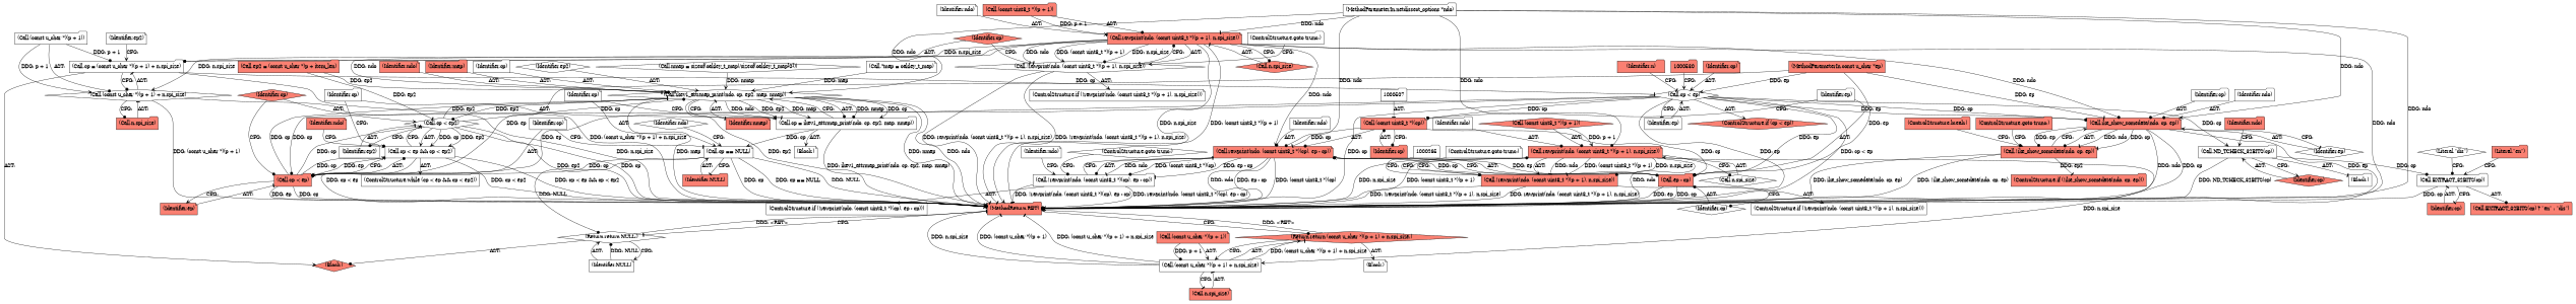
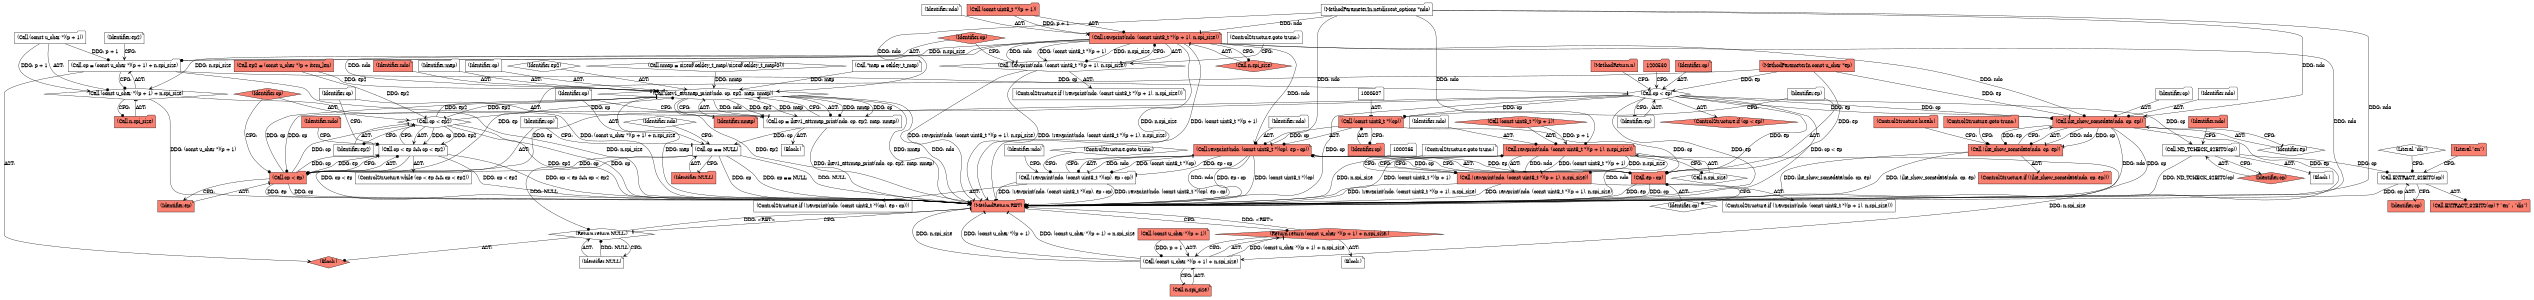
  digraph {
    node [fillcolor=white shape=folder style=filled]
    edge [arrowhead=vee]
    n1 [label="(MethodParameterIn,netdissect_options *ndo)"]
    n2 [fillcolor=salmon label="(Call,rawprint(ndo, (const uint8_t *)(p + 1), n.spi_size))" shape=note]
    n3 [fillcolor=salmon label="(Call,rawprint(ndo, (const uint8_t *)(p + 1), n.spi_size))" shape=note]
    n4 [label="(Call,ikev1_attrmap_print(ndo, cp, ep2, map, nmap))" shape=diamond]
    n5 [fillcolor=salmon label="(Call,rawprint(ndo, (const uint8_t *)(cp), ep - cp))" shape=note]
    n6 [fillcolor=salmon label="(Call,ike_show_somedata(ndo, cp, ep))" shape=note]
    n7 [fillcolor=salmon label="(MethodReturn,RET)"]
    n8 [fillcolor=salmon label="(Call,!rawprint(ndo, (const uint8_t *)(p + 1), n.spi_size))"]
    n9 [label="(Call,(const u_char *)(p + 1) + n.spi_size)"]
    n10 [label="(Call,n.spi_size)" shape=diamond]
    n11 [label="(Call,!rawprint(ndo, (const uint8_t *)(p + 1), n.spi_size))" shape=diamond]
    n12 [label="(Call,cp = (const u_char *)(p + 1) + n.spi_size)"]
    n13 [label="(Call,(const u_char *)(p + 1) + n.spi_size)" shape=diamond]
    n14 [fillcolor=salmon label="(Call,n.spi_size)" shape=diamond]
    n15 [label="(Call,cp < ep2)" shape=diamond]
    n16 [label="(Call,cp = ikev1_attrmap_print(ndo, cp, ep2, map, nmap))"]
    n17 [fillcolor=salmon label="(Identifier,nmap)" shape=note]
    n18 [fillcolor=salmon label="(Call,ep - cp)"]
    n19 [label="(Call,!rawprint(ndo, (const uint8_t *)(cp), ep - cp))"]
    n20 [fillcolor=salmon label="(Call,!ike_show_somedata(ndo, cp, ep))" shape=note]
    n21 [label="(Identifier,ep)" shape=diamond]
    n22 [fillcolor=salmon label="(Return,return (const u_char *)(p + 1) + n.spi_size;)" shape=diamond]
    n23 [label="(Return,return NULL;)" shape=diamond]
    n24 [label="(ControlStructure,if (!rawprint(ndo, (const uint8_t *)(p + 1), n.spi_size)))"]
    n25 [fillcolor=salmon label="(Call,n.spi_size)" shape=note]
    n26 [label="(Block,)" shape=note]
    n27 [label="(ControlStructure,if (!rawprint(ndo, (const uint8_t *)(p + 1), n.spi_size)))" shape=note]
    n28 [label="(Call,cp < ep)" shape=diamond]
    n29 [fillcolor=salmon label="(Block,)" shape=diamond]
    n30 [fillcolor=salmon label="(Call,n.spi_size)"]
    n31 [fillcolor=salmon label="(Call,cp < ep)"]
    n32 [label="(Call,ND_TCHECK_32BITS(cp))"]
    n33 [fillcolor=salmon label="(Call,(const uint8_t *)(cp))" shape=note]
    n34 [fillcolor=salmon label="(ControlStructure,if (cp < ep))" shape=diamond]
    n35 [label="(Identifier,ep)"]
    n36 [label="(Call,cp < ep && cp < ep2)" shape=note]
    n37 [fillcolor=salmon label="(Identifier,ep)" shape=note]
    n38 [label="(Call,EXTRACT_32BITS(cp))"]
    n39 [label="(Block,)"]
    n40 [fillcolor=salmon label="(Identifier,cp)" shape=diamond]
    n41 [fillcolor=salmon label="(Identifier,cp)"]
    n42 [label="(Identifier,cp)" shape=diamond]
    n43 [label="(ControlStructure,while (cp < ep && cp < ep2))"]
    n44 [label="(Identifier,ep2)"]
    n45 [label="(Call,cp == NULL)" shape=note]
    n46 [label="(Block,)" shape=note]
    n47 [fillcolor=salmon label="(Identifier,NULL)"]
    n48 [label="(Identifier,NULL)" shape=note]
    n49 [fillcolor=salmon label="(Call,EXTRACT_32BITS(cp) ? \"en\" : \"dis\")"]
    n50 [fillcolor=salmon label="(Identifier,cp)"]
    n51 [label="(ControlStructure,if (!rawprint(ndo, (const uint8_t *)(cp), ep - cp)))"]
    n52 [fillcolor=salmon label="(ControlStructure,if (!ike_show_somedata(ndo, cp, ep)))"]
    n53 [fillcolor=salmon label="(Identifier,ndo)" shape=note]
    n54 [fillcolor=salmon label="(Identifier,cp)" shape=diamond]
    n55 [label="(Identifier,cp)"]
    n56 [label="(Identifier,ndo)"]
    n57 [fillcolor=salmon label="(Call,(const u_char *)(p + 1))" shape=note]
    n58 [label="(Identifier,ep2)" shape=note]
    n59 [label="(ControlStructure,goto trunc;)"]
    n60 [label="(Literal,\"dis\")" shape=diamond]
    n61 [fillcolor=salmon label="(Identifier,cp)" shape=diamond]
    n62 [label="(Identifier,ep)"]
    n63 [label="(Identifier,ep2)" shape=diamond]
    n64 [label="(Call,nmap = sizeof(oakley_t_map)/sizeof(oakley_t_map[0]))" shape=diamond]
    n65 [label="(Identifier,ndo)" shape=diamond]
    n66 [fillcolor=salmon label="(ControlStructure,break;)"]
    n67 [fillcolor=salmon label="(Call,(const uint8_t *)(p + 1))" shape=diamond]
    n68 [label="(Identifier,cp)" shape=note]
    n69 [label="(ControlStructure,goto trunc;)" shape=note]
    n70 [label="(Identifier,ndo)"]
    n71 [label="(Call,*map = oakley_t_map)" shape=note]
    n72 [label="(Identifier,cp)"]
    n73 [fillcolor=salmon label="(Identifier,ndo)" shape=note]
-   n74 [fillcolor=salmon label="(Identifier,map)"]
+   n74 [label="(Identifier,map)"]
    n75 [label="(Identifier,cp)" shape=note]
    n76 [fillcolor=salmon label="(ControlStructure,goto trunc;)"]
    n77 [label="(Identifier,ndo)" shape=note]
    n78 [fillcolor=salmon label="(Identifier,cp)" shape=note]
    n79 [label="(Identifier,ndo)"]
    n80 [fillcolor=salmon label="(Literal,\"en\")"]
    n81 [label="(Identifier,cp)"]
    n82 [label="(ControlStructure,goto trunc;)" shape=diamond]
    n83 [fillcolor=salmon label="(Call,(const uint8_t *)(p + 1))"]
    n84 [fillcolor=salmon label="(Identifier,ndo)"]
    n85 [label="(Call,(const u_char *)(p + 1))"]
    n86 [label="(Identifier,ndo)" shape=note]
-   n87 [fillcolor=salmon label="(Identifier,n)"]
+   n87 [fillcolor=salmon label="(MethodReturn,n)"]
    n88 [fillcolor=salmon label="(MethodParameterIn,const u_char *ep)"]
    n89 [fillcolor=salmon label="(Call,ep2 = (const u_char *)p + item_len)"]
    1000265
-   1000530 [fillcolor=salmon]
+   1000530 [fillcolor=salmon label=1200530]
    1000507
    n1 -> n2 [arrowhead=dot label="DDG: ndo"]
    n1 -> n3 [arrowhead=tee label="DDG: ndo"]
    n1 -> n4 [label="DDG: ndo"]
    n1 -> n5 [arrowhead=dot label="DDG: ndo"]
    n1 -> n6 [label="DDG: ndo"]
    n1 -> n7 [arrowhead=tee label="DDG: ndo"]
    n2 -> n7 [label="DDG: (const uint8_t *)(p + 1)"]
    n2 -> n7 [arrowhead=tee label="DDG: ndo"]
    n2 -> n7 [arrowhead=tee label="DDG: n.spi_size"]
    n2 -> n8 [label="AST: "]
    n2 -> n8 [arrowhead=tee label="DDG: ndo"]
    n2 -> n8 [arrowhead=tee label="DDG: (const uint8_t *)(p + 1)"]
    n2 -> n8 [arrowhead=dot label="DDG: n.spi_size"]
    n2 -> n9 [label="DDG: n.spi_size"]
    n2 -> n10 [arrowhead=dot label="CFG: "]
    n3 -> n4 [label="DDG: ndo"]
    n3 -> n5 [label="DDG: ndo"]
    n3 -> n6 [arrowhead=dot label="DDG: ndo"]
    n3 -> n7 [arrowhead=tee label="DDG: ndo"]
    n3 -> n7 [label="DDG: n.spi_size"]
    n3 -> n7 [arrowhead=tee label="DDG: (const uint8_t *)(p + 1)"]
    n3 -> n11 [arrowhead=tee label="AST: "]
    n3 -> n11 [arrowhead=tee label="DDG: ndo"]
    n3 -> n11 [label="DDG: (const uint8_t *)(p + 1)"]
    n3 -> n11 [arrowhead=dot label="DDG: n.spi_size"]
    n3 -> n12 [arrowhead=dot label="DDG: n.spi_size"]
    n3 -> n13 [label="DDG: n.spi_size"]
    n3 -> n14 [arrowhead=dot label="CFG: "]
    n4 -> n7 [arrowhead=tee label="DDG: ep2"]
    n4 -> n7 [label="DDG: nmap"]
    n4 -> n7 [label="DDG: map"]
    n4 -> n7 [label="DDG: ndo"]
-   n4 -> n15 [arrowhead=dot label="DDG: ep2"]
+   n4 -> n15 [arrowhead=tee label="DDG: ep2"]
    n4 -> n16 [arrowhead=dot label="AST: "]
    n4 -> n16 [arrowhead=dot label="DDG: nmap"]
    n4 -> n16 [label="DDG: cp"]
    n4 -> n16 [arrowhead=tee label="DDG: ndo"]
    n4 -> n16 [arrowhead=tee label="DDG: ep2"]
    n4 -> n16 [label="DDG: map"]
    n4 -> n17 [arrowhead=tee label="CFG: "]
    n5 -> n7 [label="DDG: ep - cp"]
    n5 -> n7 [label="DDG: (const uint8_t *)(cp)"]
    n5 -> n7 [arrowhead=dot label="DDG: ndo"]
    n5 -> n18 [arrowhead=dot label="CFG: "]
    n5 -> n19 [arrowhead=dot label="AST: "]
    n5 -> n19 [arrowhead=tee label="DDG: ndo"]
    n5 -> n19 [arrowhead=dot label="DDG: (const uint8_t *)(cp)"]
    n5 -> n19 [arrowhead=tee label="DDG: ep - cp"]
    n6 -> n7 [arrowhead=tee label="DDG: ep"]
    n6 -> n7 [arrowhead=tee label="DDG: ndo"]
    n6 -> n7 [label="DDG: cp"]
    n6 -> n20 [arrowhead=dot label="AST: "]
    n6 -> n20 [arrowhead=tee label="DDG: ndo"]
    n6 -> n20 [arrowhead=tee label="DDG: cp"]
    n6 -> n20 [arrowhead=dot label="DDG: ep"]
    n6 -> n21 [arrowhead=tee label="CFG: "]
    n7 -> n22 [arrowhead=dot label="CFG: "]
    n7 -> n23 [arrowhead=tee label="CFG: "]
    n8 -> n2 [arrowhead=dot label="CFG: "]
    n8 -> n7 [label="DDG: rawprint(ndo, (const uint8_t *)(p + 1), n.spi_size)"]
    n8 -> n7 [label="DDG: !rawprint(ndo, (const uint8_t *)(p + 1), n.spi_size)"]
    n8 -> n24 [label="AST: "]
    n9 -> n7 [arrowhead=tee label="DDG: n.spi_size"]
    n9 -> n7 [arrowhead=tee label="DDG: (const u_char *)(p + 1)"]
    n9 -> n7 [arrowhead=tee label="DDG: (const u_char *)(p + 1) + n.spi_size"]
    n9 -> n22 [arrowhead=tee label="AST: "]
    n9 -> n22 [label="DDG: (const u_char *)(p + 1) + n.spi_size"]
    n9 -> n25 [arrowhead=tee label="CFG: "]
    n10 -> n2 [label="AST: "]
    n11 -> n3 [arrowhead=dot label="CFG: "]
    n11 -> n7 [arrowhead=tee label="DDG: rawprint(ndo, (const uint8_t *)(p + 1), n.spi_size)"]
    n11 -> n7 [arrowhead=tee label="DDG: !rawprint(ndo, (const uint8_t *)(p + 1), n.spi_size)"]
    n11 -> n27 [label="AST: "]
    n12 -> n7 [label="DDG: (const u_char *)(p + 1) + n.spi_size"]
    n12 -> n13 [arrowhead=dot label="CFG: "]
    n12 -> n28 [arrowhead=tee label="DDG: cp"]
    n12 -> n29 [label="AST: "]
    n13 -> n7 [arrowhead=tee label="DDG: (const u_char *)(p + 1)"]
    n13 -> n7 [arrowhead=tee label="DDG: n.spi_size"]
    n13 -> n12 [arrowhead=tee label="AST: "]
    n13 -> n30 [arrowhead=dot label="CFG: "]
    n14 -> n3 [arrowhead=tee label="AST: "]
    n15 -> n4 [arrowhead=dot label="DDG: cp"]
    n15 -> n4 [arrowhead=tee label="DDG: ep2"]
    n15 -> n7 [arrowhead=tee label="DDG: cp"]
    n15 -> n7 [label="DDG: ep2"]
    n15 -> n36 [label="AST: "]
    n15 -> n36 [label="DDG: cp"]
    n15 -> n36 [label="DDG: ep2"]
    n15 -> n44 [arrowhead=dot label="CFG: "]
    n16 -> n4 [label="CFG: "]
    n16 -> n7 [arrowhead=tee label="DDG: ikev1_attrmap_print(ndo, cp, ep2, map, nmap)"]
    n16 -> n45 [label="DDG: cp"]
    n16 -> n46 [label="AST: "]
    n17 -> n4 [arrowhead=tee label="AST: "]
    n18 -> n5 [arrowhead=dot label="AST: "]
    n18 -> n5 [label="DDG: ep"]
    n18 -> n5 [arrowhead=dot label="DDG: cp"]
    n18 -> n7 [arrowhead=tee label="DDG: cp"]
    n18 -> n7 [arrowhead=dot label="DDG: ep"]
    n18 -> n42 [arrowhead=dot label="CFG: "]
    n19 -> n5 [arrowhead=tee label="CFG: "]
    n19 -> n7 [arrowhead=tee label="DDG: !rawprint(ndo, (const uint8_t *)(cp), ep - cp)"]
    n19 -> n7 [arrowhead=dot label="DDG: rawprint(ndo, (const uint8_t *)(cp), ep - cp)"]
    n19 -> n51 [label="AST: "]
    n20 -> n6 [label="CFG: "]
    n20 -> n7 [arrowhead=dot label="DDG: !ike_show_somedata(ndo, cp, ep)"]
    n20 -> n7 [arrowhead=dot label="DDG: ike_show_somedata(ndo, cp, ep)"]
-   n20 -> n52 [arrowhead=tee label="DDG: ep2"]
+   n20 -> n52 [arrowhead=tee label="AST: "]
    n21 -> n6 [label="AST: "]
    n22 -> n7 [label="DDG: <RET>"]
    n22 -> n9 [label="CFG: "]
    n22 -> n26 [label="AST: "]
    n23 -> n7 [arrowhead=tee label="DDG: <RET>"]
    n23 -> n29 [arrowhead=dot label="AST: "]
    n23 -> n48 [label="CFG: "]
    n25 -> n9 [arrowhead=tee label="AST: "]
    n28 -> n6 [arrowhead=dot label="DDG: cp"]
    n28 -> n6 [arrowhead=tee label="DDG: ep"]
    n28 -> n7 [label="DDG: cp"]
    n28 -> n7 [label="DDG: ep"]
    n28 -> n7 [label="DDG: cp < ep"]
    n28 -> n18 [arrowhead=dot label="DDG: ep"]
    n28 -> n31 [arrowhead=dot label="DDG: cp"]
    n28 -> n31 [arrowhead=dot label="DDG: ep"]
    n28 -> n32 [label="DDG: cp"]
    n28 -> n33 [arrowhead=tee label="DDG: cp"]
    n28 -> n34 [label="AST: "]
    n28 -> n35 [arrowhead=tee label="CFG: "]
    n30 -> n13 [arrowhead=tee label="AST: "]
    n31 -> n4 [arrowhead=tee label="DDG: cp"]
    n31 -> n7 [arrowhead=dot label="DDG: ep"]
    n31 -> n7 [arrowhead=tee label="DDG: cp"]
    n31 -> n15 [label="DDG: cp"]
    n31 -> n36 [arrowhead=dot label="AST: "]
    n31 -> n36 [arrowhead=tee label="DDG: cp"]
    n31 -> n36 [label="DDG: ep"]
    n31 -> n37 [label="CFG: "]
    n32 -> n7 [arrowhead=tee label="DDG: ND_TCHECK_32BITS(cp)"]
    n32 -> n38 [arrowhead=dot label="DDG: cp"]
    n32 -> n39 [arrowhead=tee label="AST: "]
    n32 -> n40 [label="CFG: "]
    n33 -> n5 [arrowhead=dot label="AST: "]
    n33 -> n5 [arrowhead=tee label="DDG: cp"]
    n33 -> n18 [arrowhead=dot label="DDG: cp"]
    n33 -> n41 [arrowhead=dot label="CFG: "]
    n35 -> n28 [label="AST: "]
    n36 -> n7 [arrowhead=dot label="DDG: cp < ep && cp < ep2"]
    n36 -> n7 [label="DDG: cp < ep"]
    n36 -> n7 [arrowhead=tee label="DDG: cp < ep2"]
    n36 -> n15 [arrowhead=tee label="CFG: "]
    n36 -> n31 [arrowhead=dot label="CFG: "]
    n36 -> n43 [label="AST: "]
    n37 -> n31 [arrowhead=tee label="AST: "]
    n38 -> n7 [arrowhead=dot label="DDG: cp"]
    n38 -> n49 [arrowhead=dot label="AST: "]
    n38 -> n50 [arrowhead=tee label="CFG: "]
    n40 -> n32 [label="AST: "]
    n41 -> n33 [arrowhead=dot label="AST: "]
    n42 -> n18 [arrowhead=dot label="AST: "]
    n44 -> n15 [arrowhead=tee label="AST: "]
    n45 -> n7 [arrowhead=dot label="DDG: cp"]
    n45 -> n7 [label="DDG: cp == NULL"]
    n45 -> n7 [arrowhead=dot label="DDG: NULL"]
    n45 -> n23 [arrowhead=dot label="DDG: NULL"]
    n45 -> n31 [label="DDG: cp"]
    n45 -> n47 [arrowhead=tee label="CFG: "]
    n47 -> n45 [label="AST: "]
    n48 -> n23 [label="AST: "]
    n48 -> n23 [arrowhead=dot label="DDG: NULL"]
    n50 -> n38 [arrowhead=tee label="AST: "]
    n53 -> n36 [label="CFG: "]
    n54 -> n11 [arrowhead=tee label="CFG: "]
    n54 -> n12 [arrowhead=dot label="AST: "]
    n55 -> n6 [arrowhead=dot label="AST: "]
    n56 -> n2 [arrowhead=dot label="AST: "]
    n57 -> n9 [label="AST: "]
    n57 -> n9 [arrowhead=dot label="DDG: p + 1"]
    n58 -> n12 [label="CFG: "]
    n59 -> n11 [label="CFG: "]
    n60 -> n38 [arrowhead=dot label="CFG: "]
    n61 -> n15 [label="AST: "]
    n61 -> n31 [arrowhead=dot label="CFG: "]
    n62 -> n18 [arrowhead=dot label="AST: "]
    n62 -> n33 [arrowhead=dot label="CFG: "]
    n63 -> n4 [label="AST: "]
    n64 -> n4 [label="DDG: nmap"]
    n65 -> n45 [label="CFG: "]
    n66 -> n20 [label="CFG: "]
    n67 -> n2 [arrowhead=dot label="AST: "]
    n67 -> n2 [label="DDG: p + 1"]
    n68 -> n31 [arrowhead=dot label="AST: "]
    n68 -> n45 [arrowhead=tee label="CFG: "]
    n69 -> n8 [label="CFG: "]
    n70 -> n5 [arrowhead=dot label="AST: "]
    n71 -> n4 [label="DDG: map"]
    n72 -> n16 [arrowhead=tee label="AST: "]
    n72 -> n36 [arrowhead=dot label="CFG: "]
    n73 -> n4 [label="AST: "]
    n74 -> n4 [arrowhead=tee label="AST: "]
    n75 -> n16 [label="CFG: "]
    n75 -> n45 [label="AST: "]
    n76 -> n20 [arrowhead=dot label="CFG: "]
    n77 -> n3 [label="AST: "]
    n78 -> n28 [label="AST: "]
    n79 -> n6 [arrowhead=dot label="AST: "]
    n80 -> n38 [label="CFG: "]
    n81 -> n4 [arrowhead=tee label="AST: "]
    n82 -> n19 [arrowhead=dot label="CFG: "]
    n83 -> n3 [arrowhead=dot label="AST: "]
    n83 -> n3 [arrowhead=tee label="DDG: p + 1"]
    n84 -> n32 [label="CFG: "]
    n85 -> n12 [arrowhead=dot label="DDG: p + 1"]
    n85 -> n13 [arrowhead=dot label="AST: "]
    n85 -> n13 [label="DDG: p + 1"]
    n86 -> n19 [label="CFG: "]
    n87 -> n28 [arrowhead=tee label="CFG: "]
    n88 -> n6 [arrowhead=tee label="DDG: ep"]
    n88 -> n18 [arrowhead=tee label="DDG: ep"]
    n88 -> n28 [label="DDG: ep"]
    n88 -> n31 [arrowhead=tee label="DDG: ep"]
    n89 -> n4 [arrowhead=dot label="DDG: ep2"]
    n89 -> n15 [arrowhead=tee label="DDG: ep2"]
    1000265 -> n8 [arrowhead=dot label="CFG: "]
    1000530 -> n28 [label="CFG: "]
    1000507 -> n33 [arrowhead=tee label="AST: "]
  }
